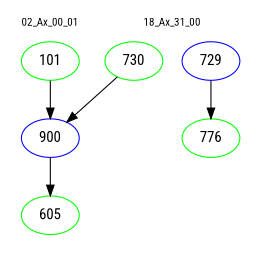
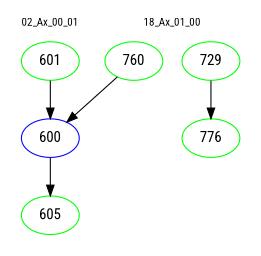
  digraph {
    fontname="Roboto Condensed"
    node [color=green fontname="Roboto Condensed"]
    edge [color=black fontname="Roboto Condensed"]
-   n1 [label=101]
-   n2 [color=blue label=900]
+   n1 [label=601]
+   n2 [color=blue label=600]
    n3 [label=605]
-   n4 [label=730]
-   n5 [color=blue label=729]
+   n4 [label=760]
+   n5 [label=729]
    n6 [label=776]
    subgraph cluster_1 {
      color=white
      fontsize=10
      label="02_Ax_00_01"
      n1
      n2
      n3
    }
    subgraph cluster_2 {
      color=white
      fontsize=10
-     label="18_Ax_31_00"
+     label="18_Ax_01_00"
      n4
      n5
      n6
    }
    n1 -> n2
    n2 -> n3
    n4 -> n2
    n5 -> n6
  }
